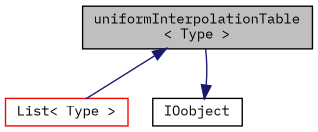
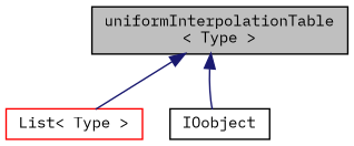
  digraph {
    fontname="IBM Plex Mono"
    node [color=black fontname="IBM Plex Mono" fontsize=10 shape=record]
    edge [color=midnightblue dir=back fontname="IBM Plex Mono" fontsize=10 labelfontname=Helvetica labelfontsize=10 style=solid]
    n1 [fillcolor=grey75 fontcolor=black height=0.2 label="uniformInterpolationTable\l\< Type \>" style=filled width=0.4]
    n2 [color=red height=0.2 label="List\< Type \>" width=0.4]
    n3 [height=0.2 label=IOobject width=0.4]
    n1 -> n2
-   n3 -> n1
+   n1 -> n3
  }
